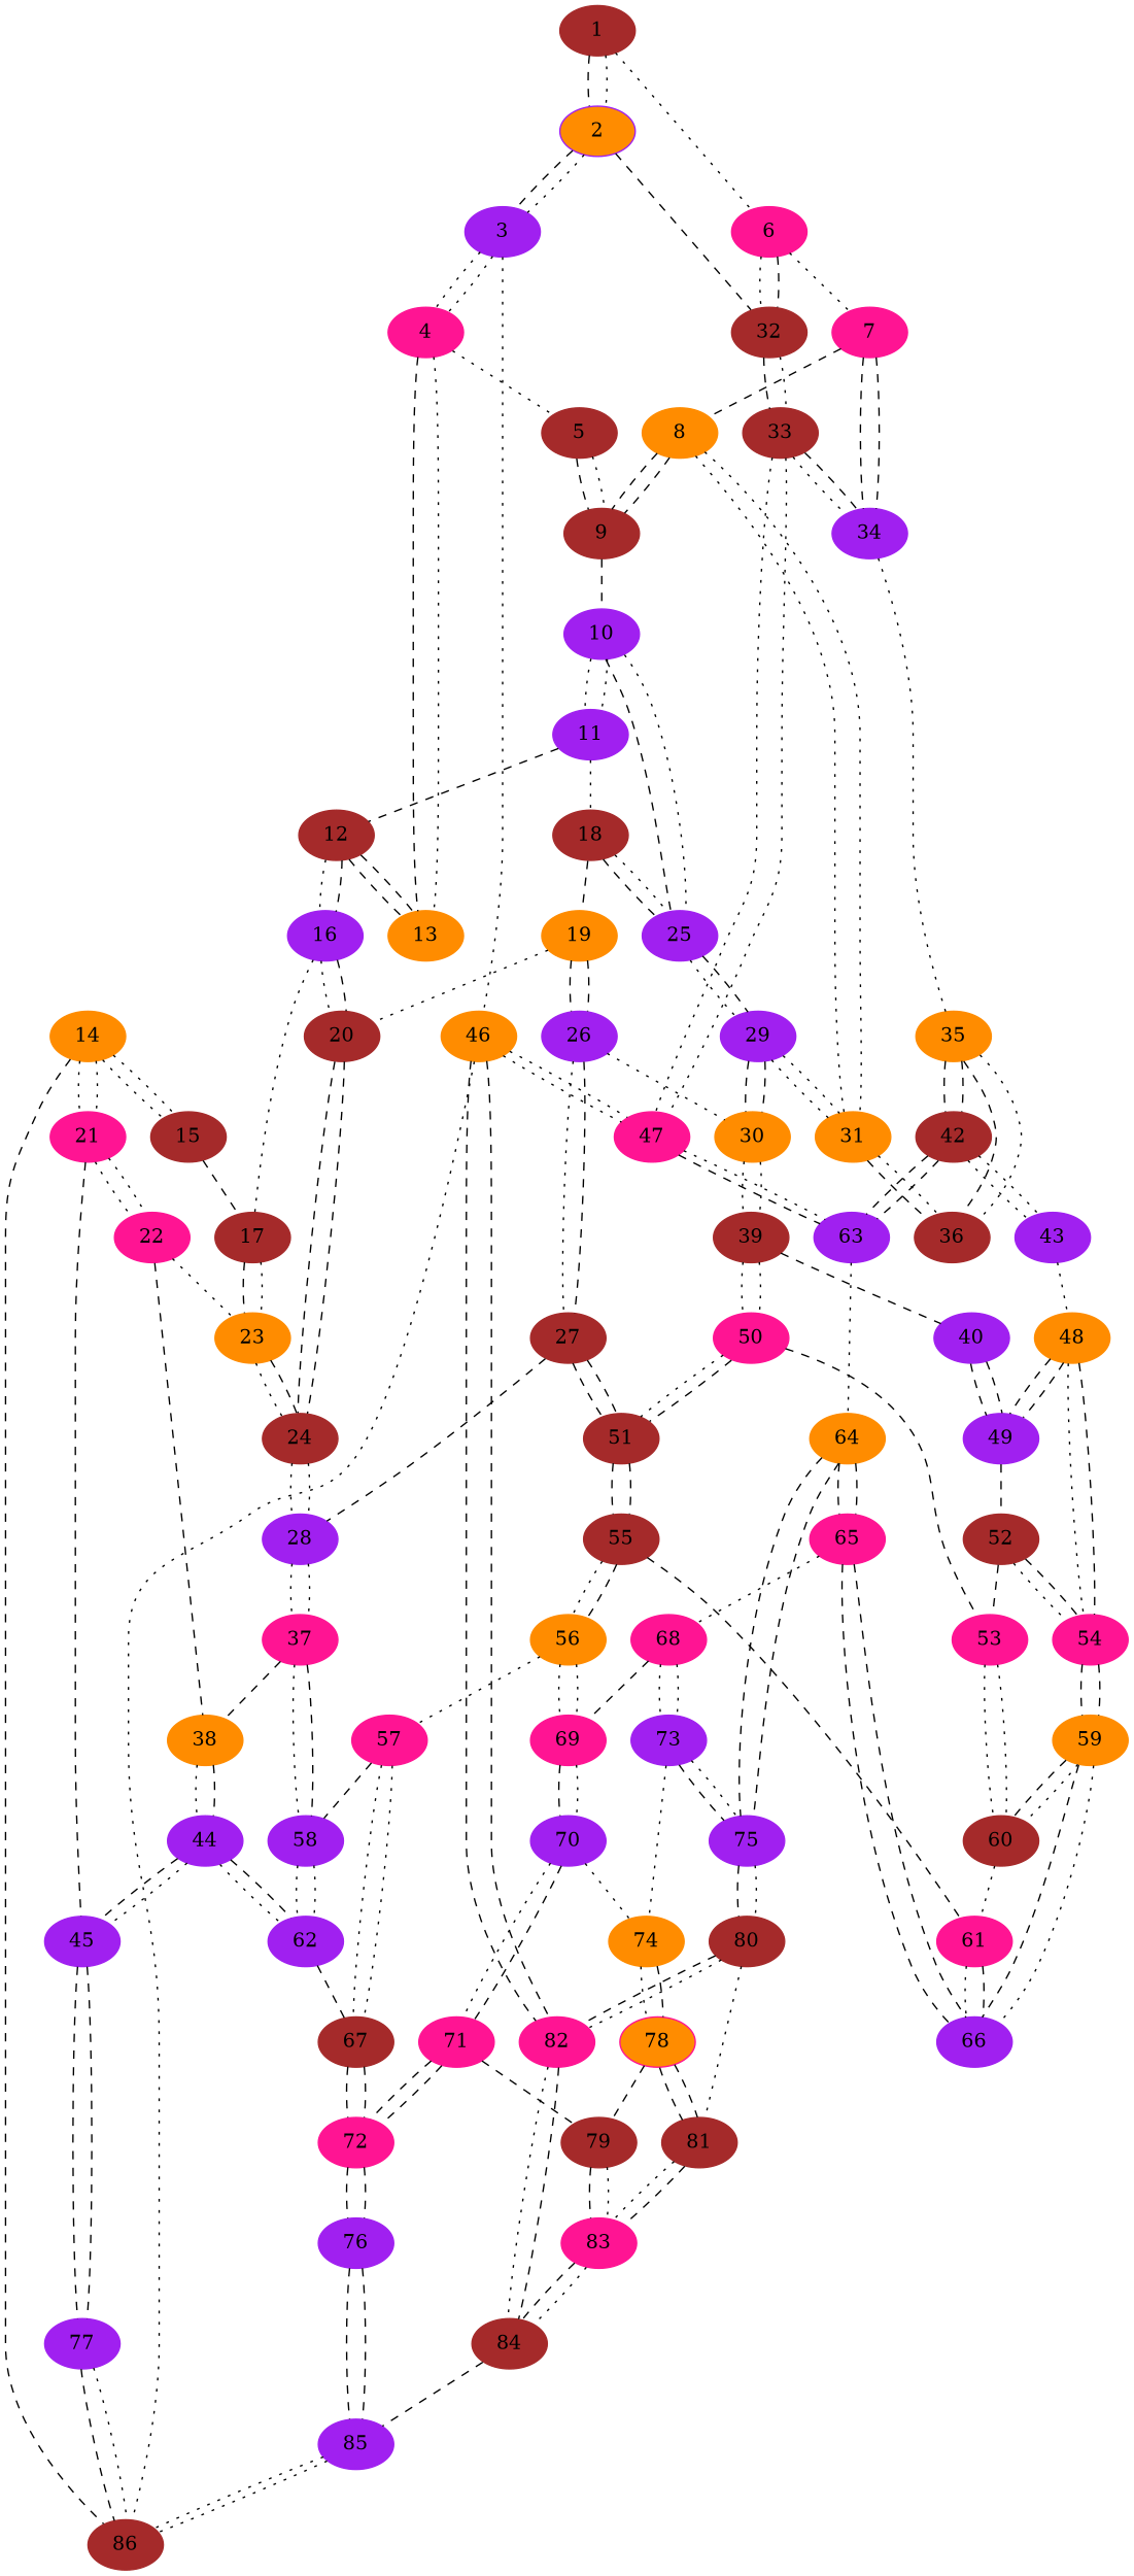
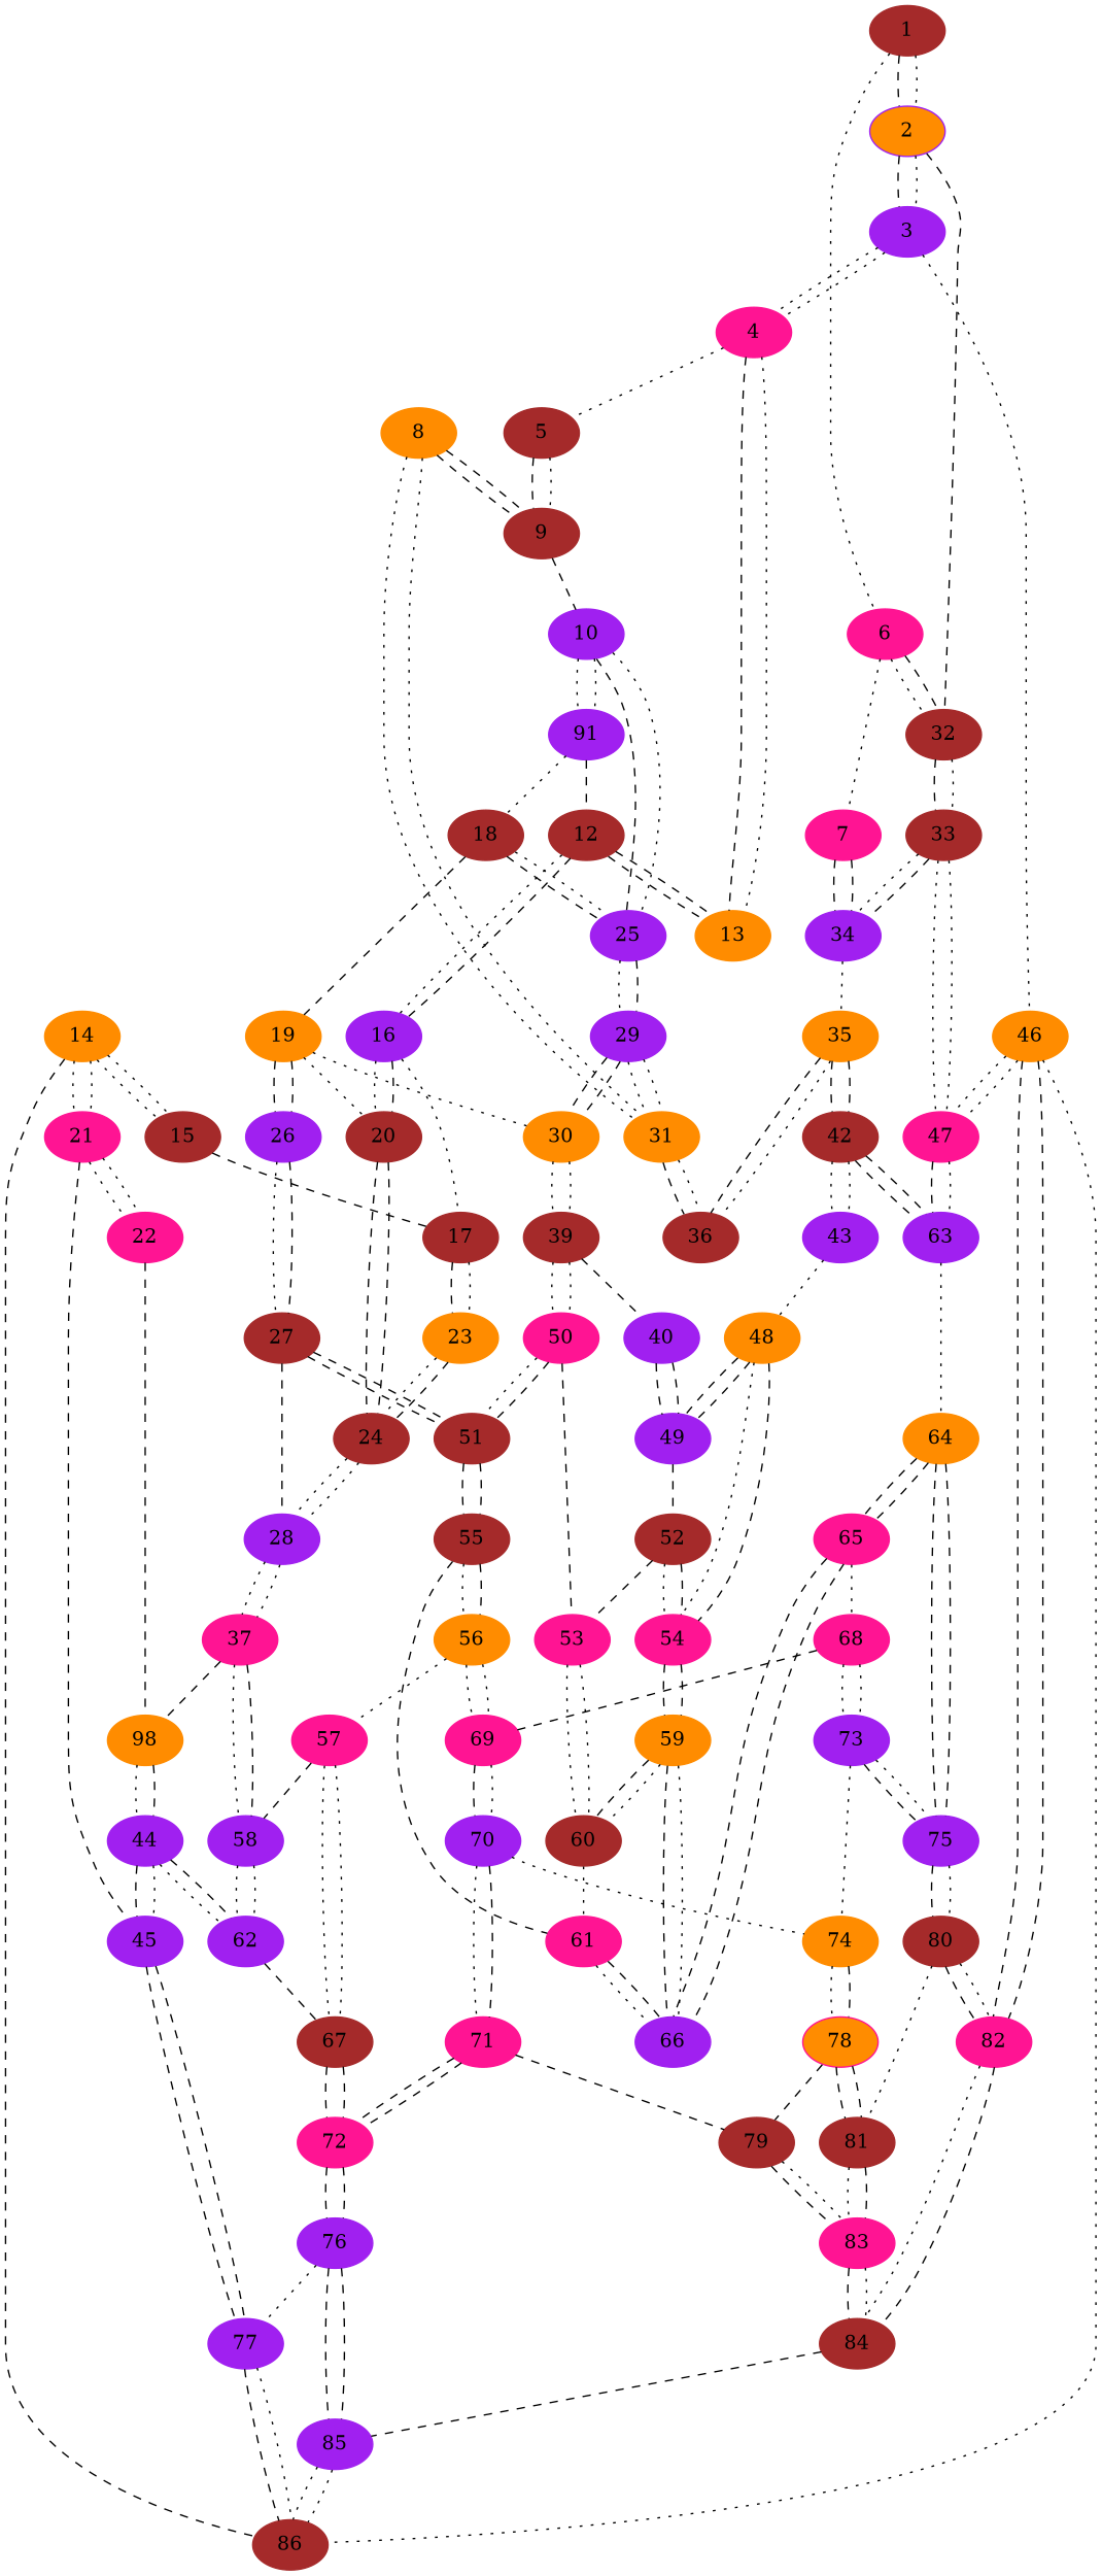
  graph {
    node [color=purple style=filled]
    edge [style=dashed]
    2 [fillcolor=darkorange]
    1 [color=brown]
    6 [color=deeppink]
    3
    32 [color=brown]
    7 [color=deeppink]
    4 [color=deeppink]
    46 [color=darkorange]
    33 [color=brown]
    5 [color=brown]
    13 [color=darkorange]
    14 [color=darkorange]
    15 [color=brown]
    21 [color=deeppink]
    86 [color=brown]
    47 [color=deeppink]
    82 [color=deeppink]
    9 [color=brown]
    10
    8 [color=darkorange]
    34
    31 [color=darkorange]
    35 [color=darkorange]
    36 [color=brown]
-   11
+   11 [label=91]
    25
    12 [color=brown]
    18 [color=brown]
    29
    16
    19 [color=darkorange]
    17 [color=brown]
    20 [color=brown]
    22 [color=deeppink]
    45
    23 [color=darkorange]
    24 [color=brown]
    26
    27 [color=brown]
    30 [color=darkorange]
    28
-   38 [color=darkorange]
+   38 [color=darkorange label=98]
    77
    44
    37 [color=deeppink]
    51 [color=brown]
    39 [color=brown]
    55 [color=brown]
    58
    40
    50 [color=deeppink]
    63
    42 [color=brown]
    43
    62
    49
    53 [color=deeppink]
    52 [color=brown]
    48 [color=darkorange]
    64 [color=darkorange]
    54 [color=deeppink]
    67 [color=brown]
    84 [color=brown]
    59 [color=darkorange]
    60 [color=brown]
    56 [color=darkorange]
    61 [color=deeppink]
    66
    57 [color=deeppink]
    69 [color=deeppink]
    70
    72 [color=deeppink]
    65 [color=deeppink]
    75
    68 [color=deeppink]
    80 [color=brown]
    73
    76
    74 [color=darkorange]
    71 [color=deeppink]
    79 [color=brown]
    78 [color=deeppink fillcolor=darkorange]
    83 [color=deeppink]
    85
    81 [color=brown]
    2 -- 3
    2 -- 3 [style=dotted]
    2 -- 32
    1 -- 2
    1 -- 2 [style=dotted]
    1 -- 6 [style=dotted]
    6 -- 32 [style=dotted]
    6 -- 32
    6 -- 7 [style=dotted]
    3 -- 4 [style=dotted]
    3 -- 4 [style=dotted]
    3 -- 46 [style=dotted]
    32 -- 33
    32 -- 33 [style=dotted]
-   7 -- 8
    7 -- 34
    7 -- 34
    4 -- 5 [style=dotted]
    4 -- 13
    4 -- 13 [style=dotted]
    46 -- 86 [style=dotted]
    46 -- 47 [style=dotted]
    46 -- 47 [style=dotted]
    46 -- 82
    46 -- 82
    33 -- 47 [style=dotted]
    33 -- 47 [style=dotted]
    33 -- 34 [style=dotted]
    33 -- 34
    5 -- 9
    5 -- 9 [style=dotted]
    14 -- 15 [style=dotted]
    14 -- 15 [style=dotted]
    14 -- 21 [style=dotted]
    14 -- 21 [style=dotted]
    14 -- 86
    15 -- 17
    21 -- 22 [style=dotted]
    21 -- 22 [style=dotted]
    21 -- 45
    47 -- 63
    47 -- 63 [style=dotted]
    82 -- 84 [style=dotted]
    82 -- 84
    9 -- 10
    10 -- 11 [style=dotted]
    10 -- 11 [style=dotted]
    10 -- 25
    10 -- 25 [style=dotted]
    8 -- 9
    8 -- 9
    8 -- 31 [style=dotted]
    8 -- 31 [style=dotted]
    34 -- 35 [style=dotted]
    31 -- 36
    31 -- 36 [style=dotted]
    35 -- 36
    35 -- 36 [style=dotted]
    35 -- 42
    35 -- 42
    11 -- 12
    11 -- 18 [style=dotted]
    25 -- 29 [style=dotted]
    25 -- 29
    12 -- 13
    12 -- 13
    12 -- 16 [style=dotted]
    12 -- 16
    18 -- 25
    18 -- 25 [style=dotted]
    18 -- 19
    29 -- 31 [style=dotted]
    29 -- 31 [style=dotted]
    29 -- 30
    29 -- 30
    16 -- 17 [style=dotted]
    16 -- 20 [style=dotted]
    16 -- 20
    19 -- 20 [style=dotted]
    19 -- 26
    19 -- 26
    17 -- 23
    17 -- 23 [style=dotted]
    20 -- 24
    20 -- 24
-   22 -- 23 [style=dotted]
    22 -- 38
    45 -- 77
    45 -- 77
    23 -- 24 [style=dotted]
    23 -- 24
    24 -- 28 [style=dotted]
    24 -- 28 [style=dotted]
    26 -- 27 [style=dotted]
    26 -- 27
-   26 -- 30 [style=dotted]
+   19 -- 30 [style=dotted]
    27 -- 28
    27 -- 51
    27 -- 51
    30 -- 39 [style=dotted]
    30 -- 39 [style=dotted]
    28 -- 37 [style=dotted]
    28 -- 37 [style=dotted]
    38 -- 44 [style=dotted]
    38 -- 44
    77 -- 86
    77 -- 86 [style=dotted]
    44 -- 45
    44 -- 45 [style=dotted]
    44 -- 62 [style=dotted]
    44 -- 62
    37 -- 38
    37 -- 58 [style=dotted]
    37 -- 58
    51 -- 55
    51 -- 55
    39 -- 40
    39 -- 50 [style=dotted]
    39 -- 50 [style=dotted]
    55 -- 56 [style=dotted]
    55 -- 56
    55 -- 61
    58 -- 62 [style=dotted]
    58 -- 62 [style=dotted]
    40 -- 49
    40 -- 49
    50 -- 51 [style=dotted]
    50 -- 51
    50 -- 53
    63 -- 64 [style=dotted]
    42 -- 63
    42 -- 63
    42 -- 43 [style=dotted]
    42 -- 43 [style=dotted]
    43 -- 48 [style=dotted]
    62 -- 67
    49 -- 52
    53 -- 60 [style=dotted]
    53 -- 60 [style=dotted]
    52 -- 53
    52 -- 54 [style=dotted]
    52 -- 54
    48 -- 49
    48 -- 49
    48 -- 54 [style=dotted]
    48 -- 54
    64 -- 65
    64 -- 65
    64 -- 75
    64 -- 75
    54 -- 59
    54 -- 59
    67 -- 72
    67 -- 72
    84 -- 85
    59 -- 60
    59 -- 60 [style=dotted]
    59 -- 66
    59 -- 66 [style=dotted]
    60 -- 61 [style=dotted]
    56 -- 57 [style=dotted]
    56 -- 69 [style=dotted]
    56 -- 69 [style=dotted]
    61 -- 66 [style=dotted]
    61 -- 66
    57 -- 58
    57 -- 67 [style=dotted]
    57 -- 67 [style=dotted]
    69 -- 70
    69 -- 70 [style=dotted]
    70 -- 74 [style=dotted]
    70 -- 71 [style=dotted]
    70 -- 71
    72 -- 76
    72 -- 76
    65 -- 66
    65 -- 66
    65 -- 68 [style=dotted]
    75 -- 80
    75 -- 80 [style=dotted]
    68 -- 69
    68 -- 73 [style=dotted]
    68 -- 73 [style=dotted]
    80 -- 82
    80 -- 82 [style=dotted]
    80 -- 81 [style=dotted]
    73 -- 75
    73 -- 75 [style=dotted]
    73 -- 74 [style=dotted]
+   76 -- 77 [style=dotted]
    76 -- 85
    76 -- 85
    74 -- 78 [style=dotted]
    74 -- 78
    71 -- 72
    71 -- 72
    71 -- 79
    79 -- 83
    79 -- 83 [style=dotted]
    78 -- 79
    78 -- 81
    78 -- 81
    83 -- 84
    83 -- 84 [style=dotted]
    85 -- 86 [style=dotted]
    85 -- 86 [style=dotted]
    81 -- 83 [style=dotted]
    81 -- 83
  }
